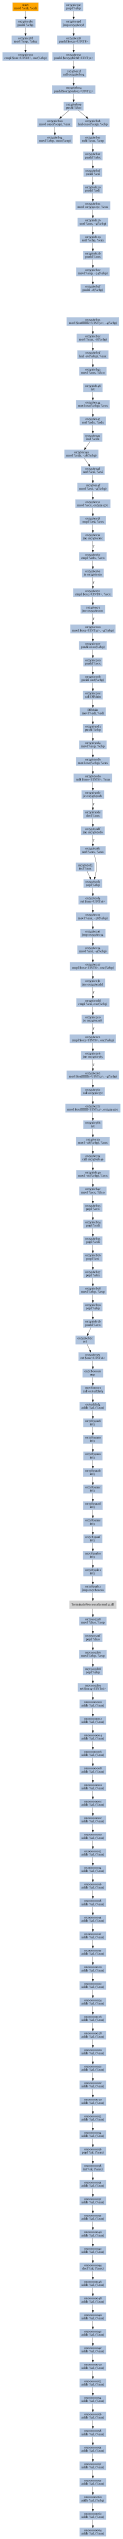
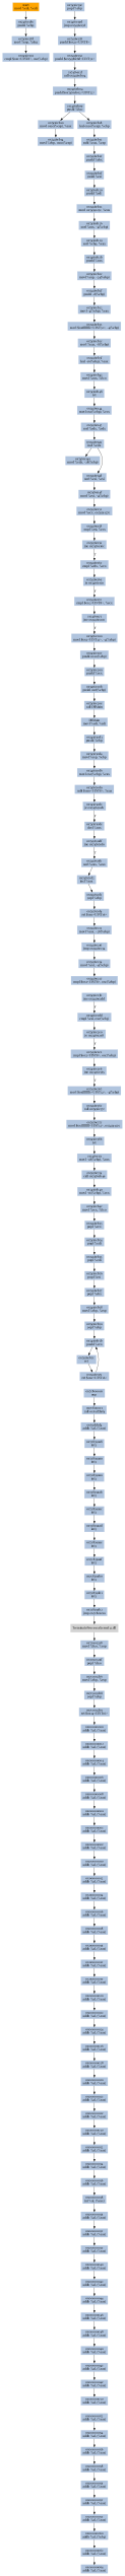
  digraph {
    fontname="Playfair Display"
    node [color=lightsteelblue fillcolor=lightsteelblue fontname="Playfair Display" shape=rectangle style=filled]
    edge [color="#000000" fontname="Playfair Display"]
    n1 [color=lightgrey fillcolor=orange label="start\nmovl %edi, %edi"]
    n2 [label="0x7456e38e\npushl %ebp"]
    n3 [label="0x7456e38f\nmovl %esp, %ebp"]
    n4 [label="0x7456e391\ncmpl $0x1<UINT8>, 0xc(%ebp)"]
    n5 [label="0x7456e39c\npopl %ebp"]
    n6 [label="0x7456e39d\njmp 0x7456e138"]
    n7 [label="0x7456e138\npushl $0x2c<UINT8>"]
    n8 [label="0x7456e13a\npushl $0x7458fc88<UINT32>"]
    n9 [label="0x7456e13f\ncall 0x7456eb04"]
    n10 [label="0x7456eb04\npushl $0x7456eb62<UINT32>"]
    n11 [label="0x7456eb09\npushl %fs:0"]
    n12 [label="0x7456eb10\nmovl 0x10(%esp), %eax"]
    n13 [label="0x7456eb18\nleal 0x10(%esp), %ebp"]
    n14 [label="0x7456eb14\nmovl %ebp, 0x10(%esp)"]
    n15 [label="0x7456eb1c\nsubl %eax, %esp"]
    n16 [label="0x7456eb1e\npushl %ebx"]
    n17 [label="0x7456eb1f\npushl %esi"]
    n18 [label="0x7456eb20\npushl %edi"]
    n19 [label="0x7456eb21\nmovl 0x7459125c, %eax"]
    n20 [label="0x7456eb26\nxorl %eax, -4(%ebp)"]
    n21 [label="0x7456eb29\nxorl %ebp, %eax"]
    n22 [label="0x7456eb2b\npushl %eax"]
    n23 [label="0x7456eb2c\nmovl %esp, -24(%ebp)"]
    n24 [label="0x7456eb2f\npushl -8(%ebp)"]
+   n25 [label="0x7456eb32\nmovl -4(%ebp), %eax"]
    n26 [label="0x7456eb35\nmovl $0xfffffffe<UINT32>, -4(%ebp)"]
    n27 [label="0x7456eb3c\nmovl %eax, -8(%ebp)"]
    n28 [label="0x7456eb3f\nleal -16(%ebp), %eax"]
    n29 [label="0x7456eb42\nmovl %eax, %fs:0"]
    n30 [label="0x7456eb48\nret"]
    n31 [label="0x7456e144\nmovl 0xc(%ebp), %ecx"]
    n32 [label="0x7456e147\nxorl %edx, %edx"]
    n33 [label="0x7456e149\nincl %edx"]
    n34 [label="0x7456e14a\nmovl %edx, -28(%ebp)"]
    n35 [label="0x7456e14d\nxorl %esi, %esi"]
    n36 [label="0x7456e14f\nmovl %esi, -4(%ebp)"]
    n37 [label="0x7456e152\nmovl %ecx, 0x74591270"]
    n38 [label="0x7456e158\ncmpl %esi, %ecx"]
    n39 [label="0x7456e15a\njne 0x7456e16c"]
    n40 [label="0x7456e16c\ncmpl %edx, %ecx"]
    n41 [label="0x7456e16e\nje 0x7456e179"]
    n42 [label="0x7456e170\ncmpl $0x2<UINT8>, %ecx"]
    n43 [label="0x7456e173\njne 0x7456e200"]
    n44 [label="0x7456e200\nmovl $0x3<UINT32>, -4(%ebp)"]
    n45 [label="0x7456e207\npushl 0x10(%ebp)"]
    n46 [label="0x7456e20a\npushl %ecx"]
    n47 [label="0x7456e20b\npushl 0x8(%ebp)"]
    n48 [label="0x7456e20e\ncall DllMain"]
    n49 [label="DllMain\nmovl %edi, %edi"]
    n50 [label="0x745650d3\npushl %ebp"]
    n51 [label="0x745650d4\nmovl %esp, %ebp"]
    n52 [label="0x745650d6\nmovl 0xc(%ebp), %eax"]
    n53 [label="0x745650d9\nsubl $0x0<UINT8>, %eax"]
    n54 [label="0x745650dc\nje 0x745650eb"]
    n55 [label="0x745650de\ndecl %eax"]
    n56 [label="0x745650df\njne 0x745650f0"]
    n57 [label="0x745650f0\nxorl %eax, %eax"]
    n58 [label="0x745650f2\nincl %eax"]
    n59 [label="0x745650f3\npopl %ebp"]
    n60 [label="0x745650f4\nret $0xc<UINT16>"]
    n61 [label="0x7456e213\nmovl %eax, -28(%ebp)"]
    n62 [label="0x7456e216\njmp 0x7456e234"]
    n63 [label="0x7456e234\nmovl %esi, -4(%ebp)"]
    n64 [label="0x7456e237\ncmpl $0x1<UINT8>, 0xc(%ebp)"]
    n65 [label="0x7456e23b\njne 0x7456e2dd"]
    n66 [label="0x7456e2dd\ncmpl %esi, 0xc(%ebp)"]
    n67 [label="0x7456e2e0\nje 0x7456e2e8"]
    n68 [label="0x7456e2e2\ncmpl $0x3<UINT8>, 0xc(%ebp)"]
    n69 [label="0x7456e2e6\njne 0x7456e365"]
    n70 [label="0x7456e365\nmovl $0xfffffffe<UINT32>, -4(%ebp)"]
    n71 [label="0x7456e36c\ncall 0x7456e37c"]
    n72 [label="0x7456e37c\nmovl $0xffffffff<UINT32>, 0x74591270"]
    n73 [label="0x7456e386\nret"]
    n74 [label="0x7456e371\nmovl -28(%ebp), %eax"]
    n75 [label="0x7456e374\ncall 0x7456eb49"]
    n76 [label="0x7456eb49\nmovl -16(%ebp), %ecx"]
    n77 [label="0x7456eb4c\nmovl %ecx, %fs:0"]
    n78 [label="0x7456eb53\npopl %ecx"]
    n79 [label="0x7456eb54\npopl %edi"]
    n80 [label="0x7456eb55\npopl %edi"]
    n81 [label="0x7456eb56\npopl %esi"]
    n82 [label="0x7456eb57\npopl %ebx"]
    n83 [label="0x7456eb58\nmovl %ebp, %esp"]
    n84 [label="0x7456eb5a\npopl %ebp"]
    n85 [label="0x7456eb5b\npushl %ecx"]
    n86 [label="0x7456eb5c\nret"]
    n87 [label="0x7456e379\nret $0xc<UINT16>"]
    n88 [label="0x7c8000c0\nnop "]
    n89 [label="0x7c8000c1\ncall 0x63d7f9f4"]
    n90 [label="0x63d7f9f4\naddb %al, (%eax)"]
    n91 [label="0x7c839aa8\nint3 "]
    n92 [label="0x7c839aa9\nint3 "]
    n93 [label="0x7c839aaa\nint3 "]
    n94 [label="0x7c839aab\nint3 "]
    n95 [label="0x7c839aac\nint3 "]
    n96 [label="0x7c839aad\nint3 "]
    n97 [label="0x7c839aae\nint3 "]
    n98 [label="0x7c839aaf\nint3 "]
    n99 [label="0x7c839ab0\nint3 "]
    n100 [label="0x7c839ab1\nint3 "]
    n101 [label="0x7c839ab2\njmp 0x7c801e1a"]
    n102 [color=lightgrey fillcolor=lightgrey label="TerminateProcess@kernel32.dll"]
    n103 [label="0x7c9032a8\nmovl %fs:0, %esp"]
    n104 [label="0x7c9032af\npopl %fs:0"]
    n105 [label="0x7c9032b6\nmovl %ebp, %esp"]
    n106 [label="0x7c9032b8\npopl %ebp"]
    n107 [label="0x7c9032b9\nret $0x14<UINT16>"]
    n108 [label="0x00000000\naddb %al, (%eax)"]
    n109 [label="0x00000002\naddb %al, (%eax)"]
    n110 [label="0x00000004\naddb %al, (%eax)"]
    n111 [label="0x00000006\naddb %al, (%eax)"]
    n112 [label="0x00000008\naddb %al, (%eax)"]
    n113 [label="0x0000000a\naddb %al, (%eax)"]
    n114 [label="0x0000000c\naddb %al, (%eax)"]
    n115 [label="0x0000000e\naddb %al, (%eax)"]
    n116 [label="0x00000010\naddb %al, (%eax)"]
    n117 [label="0x00000012\naddb %al, (%eax)"]
    n118 [label="0x00000014\naddb %al, (%eax)"]
    n119 [label="0x00000016\naddb %al, (%eax)"]
    n120 [label="0x00000018\naddb %al, (%eax)"]
    n121 [label="0x0000001a\naddb %al, (%eax)"]
    n122 [label="0x0000001c\naddb %al, (%eax)"]
    n123 [label="0x0000001e\naddb %al, (%eax)"]
    n124 [label="0x00000020\naddb %al, (%eax)"]
    n125 [label="0x00000022\naddb %al, (%eax)"]
    n126 [label="0x00000024\naddb %al, (%eax)"]
    n127 [label="0x00000026\naddb %al, (%eax)"]
    n128 [label="0x00000028\naddb %al, (%eax)"]
    n129 [label="0x0000002a\naddb %al, (%eax)"]
    n130 [label="0x0000002c\naddb %al, (%eax)"]
    n131 [label="0x0000002e\naddb %al, (%eax)"]
    n132 [label="0x00000030\naddb %al, (%eax)"]
    n133 [label="0x00000032\naddb %al, (%eax)"]
    n134 [label="0x00000034\naddb %al, (%eax)"]
-   n135 [label="0x00000036\npopl %al, (%eax)"]
+   n135 [label="0x00000036\naddb %al, (%eax)"]
    n136 [label="0x00000038\nint %al, (%eax)"]
    n137 [label="0x0000003a\naddb %al, (%eax)"]
    n138 [label="0x0000003c\naddb %al, (%eax)"]
    n139 [label="0x0000003e\naddb %al, (%eax)"]
    n140 [label="0x00000040\naddb %al, (%eax)"]
    n141 [label="0x00000042\naddb %al, (%eax)"]
-   n142 [label="0x00000044\ndecl %al, (%eax)"]
+   n142 [label="0x00000044\naddb %al, (%eax)"]
    n143 [label="0x00000046\naddb %al, (%eax)"]
    n144 [label="0x00000048\naddb %al, (%eax)"]
    n145 [label="0x0000004a\naddb %al, (%eax)"]
    n146 [label="0x0000004c\naddb %al, (%eax)"]
    n147 [label="0x0000004e\naddb %al, (%eax)"]
    n148 [label="0x00000050\naddb %al, (%eax)"]
    n149 [label="0x00000052\naddb %al, (%eax)"]
    n150 [label="0x00000054\naddb %al, (%eax)"]
    n151 [label="0x00000056\naddb %al, (%eax)"]
    n152 [label="0x00000058\naddb %al, (%eax)"]
    n153 [label="0x0000005a\naddb %al, (%eax)"]
    n154 [label="0x0000005c\naddb %al, (%eax)"]
    n155 [label="0x0000005e\naddb %al, (%eax)"]
    n156 [label="0x00000060\naddb %al, (%ebp)"]
    n157 [label="0x00000062\naddb %al, (%eax)"]
    n158 [label="0x00000064\naddb %al, (%eax)"]
    n1 -> n2
    n2 -> n3
    n3 -> n4
    n5 -> n6
    n6 -> n7
    n7 -> n8
    n8 -> n9
    n9 -> n10
    n10 -> n11
    n11 -> n12
    n11 -> n13
    n12 -> n14
    n13 -> n15
    n15 -> n16
    n16 -> n17
    n17 -> n18
    n18 -> n19
    n19 -> n20
    n20 -> n21
    n21 -> n22
    n22 -> n23
    n23 -> n24
+   n24 -> n25
+   n25 -> n26
    n26 -> n27
    n27 -> n28
    n28 -> n29
+   n29 -> n30
    n30 -> n31
    n31 -> n32
    n32 -> n33
    n33 -> n34
-   n34 -> n35
+   n33 -> n35
    n35 -> n36
    n36 -> n37
    n37 -> n38
    n38 -> n39
    n39 -> n40 [label=T]
    n40 -> n41
    n41 -> n42 [label=F]
    n42 -> n43
    n43 -> n44 [label=F]
    n44 -> n45
    n45 -> n46
    n46 -> n47
    n47 -> n48
    n48 -> n49
    n49 -> n50
    n50 -> n51
    n51 -> n52
    n52 -> n53
    n53 -> n54
    n54 -> n55 [label=F]
    n55 -> n56
    n56 -> n57 [label=T]
-   n57 -> n59
+   n57 -> n58
    n58 -> n59
    n59 -> n60
    n60 -> n61
    n61 -> n62
    n62 -> n63
    n63 -> n64
-   n64 -> n65
    n65 -> n66 [label=F]
    n66 -> n67
    n67 -> n68 [label=F]
    n68 -> n69
    n69 -> n70 [label=T]
    n70 -> n71
    n71 -> n72
    n72 -> n73
    n73 -> n74
    n74 -> n75
    n75 -> n76
    n76 -> n77
    n77 -> n78
    n78 -> n79
    n79 -> n80
    n80 -> n81
    n81 -> n82
    n82 -> n83
    n83 -> n84
    n84 -> n85
    n85 -> n86
    n86 -> n87
-   n87 -> n88
+   n87 -> n85
    n88 -> n89
    n89 -> n90
    n90 -> n91
    n91 -> n92
    n92 -> n93
    n93 -> n94
    n94 -> n95
    n95 -> n96
    n96 -> n97
    n97 -> n98
    n98 -> n99
    n99 -> n100
    n100 -> n101
    n101 -> n102
    n102 -> n103
    n103 -> n104
    n104 -> n105
    n105 -> n106
    n106 -> n107
    n107 -> n108
    n108 -> n109
    n109 -> n110
    n110 -> n111
    n111 -> n112
    n112 -> n113
    n113 -> n114
    n114 -> n115
    n115 -> n116
    n116 -> n117
    n117 -> n118
    n118 -> n119
    n119 -> n120
    n120 -> n121
    n121 -> n122
    n122 -> n123
    n123 -> n124
    n124 -> n125
    n125 -> n126
    n126 -> n127
    n127 -> n128
    n128 -> n129
    n129 -> n130
    n130 -> n131
    n131 -> n132
    n132 -> n133
    n133 -> n134
    n134 -> n135
    n135 -> n136
    n136 -> n137
    n137 -> n138
    n138 -> n139
    n139 -> n140
    n140 -> n141
    n141 -> n142
    n142 -> n143
    n143 -> n144
    n144 -> n145
    n145 -> n146
    n146 -> n147
    n147 -> n148
-   n148 -> n149
    n149 -> n150
    n150 -> n151
    n151 -> n152
    n152 -> n153
    n153 -> n154
    n154 -> n155
    n155 -> n156
    n156 -> n157
    n157 -> n158
  }
